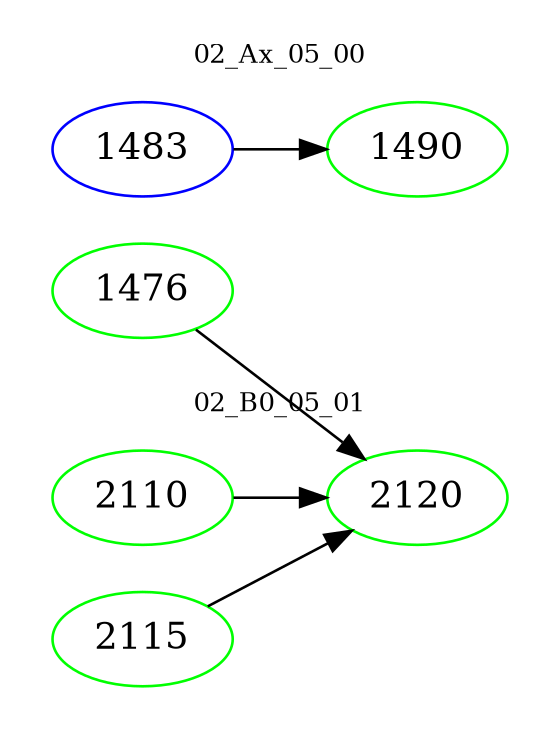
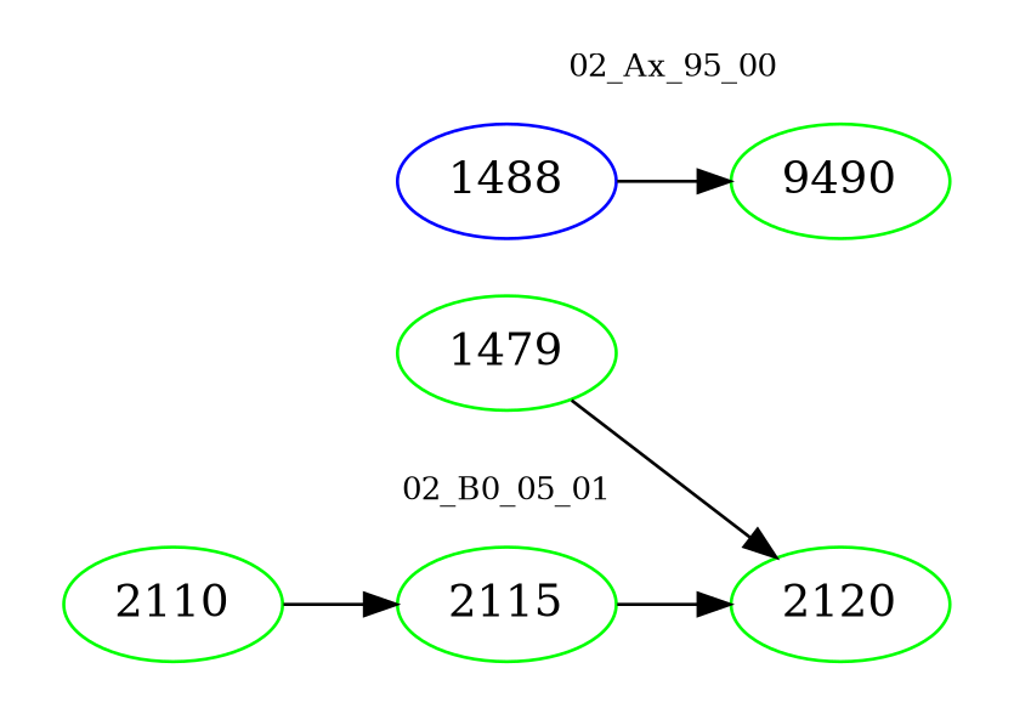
  digraph {
    rankdir=LR
    node [color=green]
    edge [color=black]
-   n1 [label=1476]
-   n2 [color=blue label=1483]
-   n3 [label=1490]
+   n1 [label=1479]
+   n2 [color=blue label=1488]
+   n3 [label=9490]
    n4 [label=2110]
    n5 [label=2115]
    n6 [label=2120]
    subgraph cluster_1 {
      color=white
      fontsize=10
-     label="02_Ax_05_00"
+     label="02_Ax_95_00"
      n1
      n2
      n3
    }
    subgraph cluster_2 {
      color=white
      fontsize=10
      label="02_B0_05_01"
      n4
      n5
      n6
    }
    n1 -> n6
    n2 -> n3
-   n4 -> n6
+   n4 -> n5
    n5 -> n6
  }
